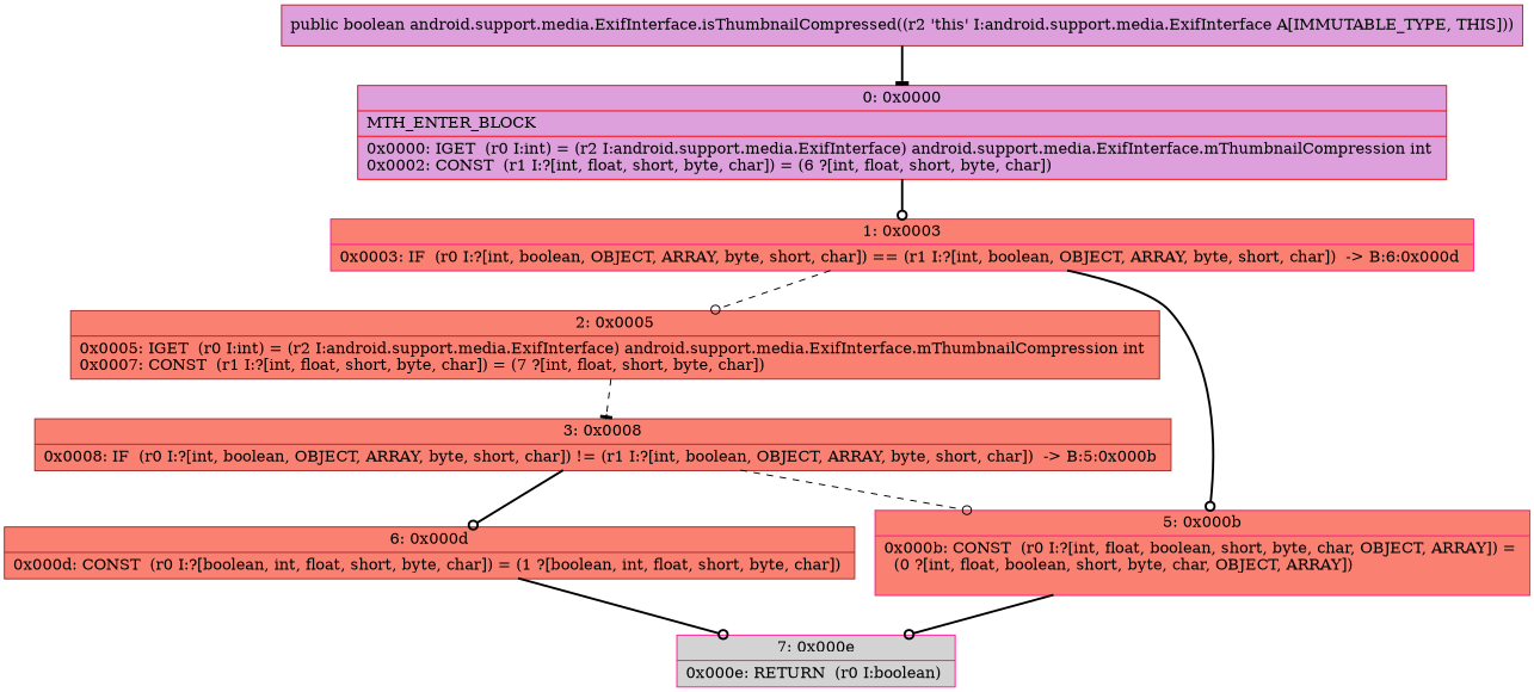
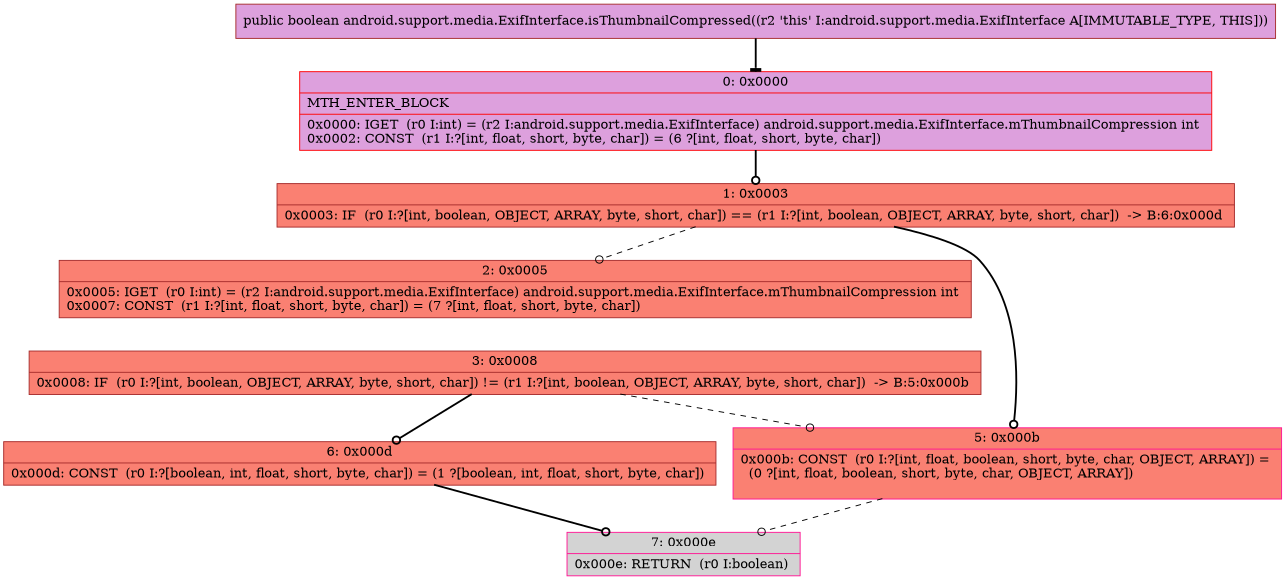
  digraph {
    node [color=brown fillcolor=salmon shape=record style=filled]
    edge [arrowhead=odot style=bold]
    n1 [color=red fillcolor=plum label="{0\:\ 0x0000|MTH_ENTER_BLOCK\l|0x0000: IGET  (r0 I:int) = (r2 I:android.support.media.ExifInterface) android.support.media.ExifInterface.mThumbnailCompression int \l0x0002: CONST  (r1 I:?[int, float, short, byte, char]) = (6 ?[int, float, short, byte, char]) \l}"]
-   n2 [color=deeppink label="{1\:\ 0x0003|0x0003: IF  (r0 I:?[int, boolean, OBJECT, ARRAY, byte, short, char]) == (r1 I:?[int, boolean, OBJECT, ARRAY, byte, short, char])  \-\> B:6:0x000d \l}"]
+   n2 [label="{1\:\ 0x0003|0x0003: IF  (r0 I:?[int, boolean, OBJECT, ARRAY, byte, short, char]) == (r1 I:?[int, boolean, OBJECT, ARRAY, byte, short, char])  \-\> B:6:0x000d \l}"]
    n3 [label="{2\:\ 0x0005|0x0005: IGET  (r0 I:int) = (r2 I:android.support.media.ExifInterface) android.support.media.ExifInterface.mThumbnailCompression int \l0x0007: CONST  (r1 I:?[int, float, short, byte, char]) = (7 ?[int, float, short, byte, char]) \l}"]
    n4 [color=deeppink label="{5\:\ 0x000b|0x000b: CONST  (r0 I:?[int, float, boolean, short, byte, char, OBJECT, ARRAY]) = \l  (0 ?[int, float, boolean, short, byte, char, OBJECT, ARRAY])\l \l}"]
    n5 [label="{3\:\ 0x0008|0x0008: IF  (r0 I:?[int, boolean, OBJECT, ARRAY, byte, short, char]) != (r1 I:?[int, boolean, OBJECT, ARRAY, byte, short, char])  \-\> B:5:0x000b \l}"]
    n6 [label="{6\:\ 0x000d|0x000d: CONST  (r0 I:?[boolean, int, float, short, byte, char]) = (1 ?[boolean, int, float, short, byte, char]) \l}"]
    n7 [color=deeppink fillcolor=lightgrey label="{7\:\ 0x000e|0x000e: RETURN  (r0 I:boolean) \l}"]
    n8 [fillcolor=plum label="{public boolean android.support.media.ExifInterface.isThumbnailCompressed((r2 'this' I:android.support.media.ExifInterface A[IMMUTABLE_TYPE, THIS])) }"]
    n1 -> n2
    n2 -> n3 [style=dashed]
    n2 -> n4
-   n3 -> n5 [arrowhead=tee style=dashed]
-   n4 -> n7
+   n4 -> n7 [style=dashed]
    n5 -> n4 [style=dashed]
    n5 -> n6
    n6 -> n7
    n8 -> n1 [arrowhead=tee]
  }
